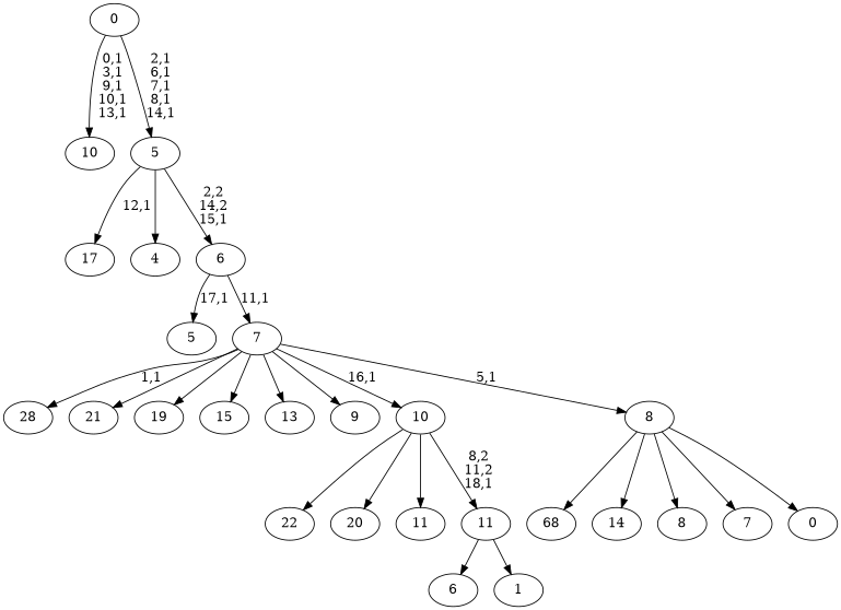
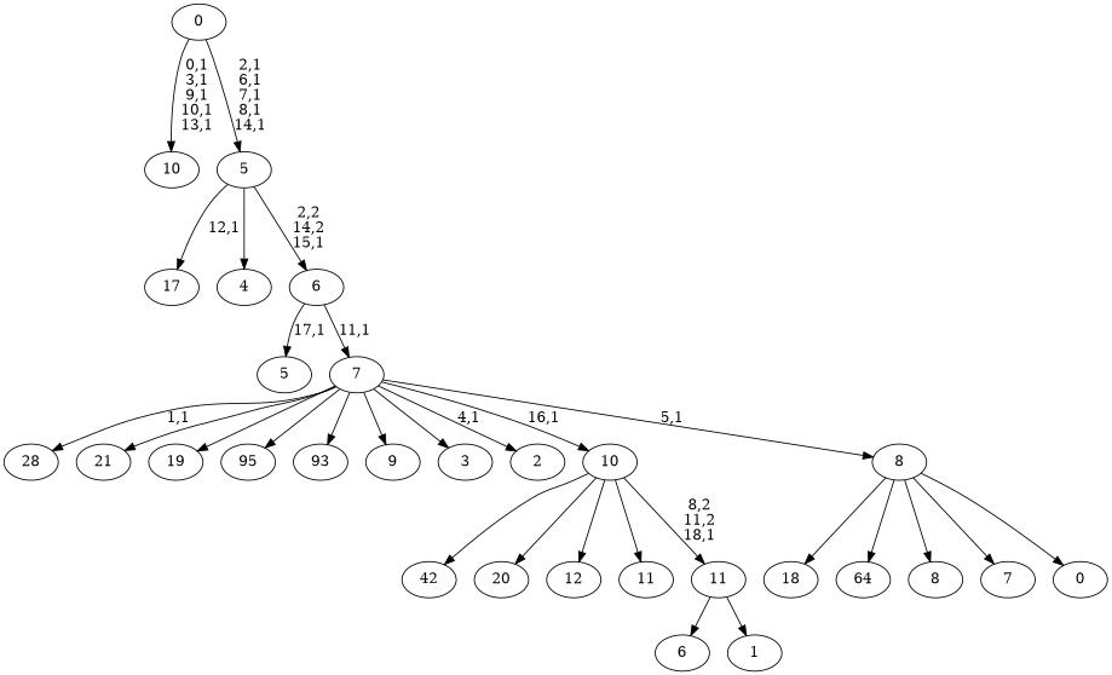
  digraph {
    n1 [label=28]
-   n2 [label=22]
+   n2 [label=42]
    n3 [label=21]
    n4 [label=20]
    n5 [label=19]
-   n6 [label=68]
+   n6 [label=18]
    n7 [label=17]
-   n8 [label=15]
-   n9 [label=14]
-   n10 [label=13]
+   n8 [label=95]
+   n9 [label=64]
+   n10 [label=93]
+   n11 [label=12]
    n12 [label=11]
    n13 [label=10]
    n14 [label=9]
    n15 [label=8]
    n16 [label=7]
    n17 [label=6]
    n18 [label=5]
    n19 [label=4]
+   n20 [label=3]
+   n21 [label=2]
    n22 [label=1]
    11
    10
    n25 [label=0]
    8
    7
    6
    5
    0
    11 -> n17
    11 -> n22
    10 -> n2
    10 -> n4
+   10 -> n11
    10 -> n12
    10 -> 11 [label="8,2\n11,2\n18,1"]
    8 -> n6
    8 -> n9
    8 -> n15
    8 -> n16
    8 -> n25
    7 -> n1 [label="1,1"]
    7 -> n3
    7 -> n5
    7 -> n8
    7 -> n10
    7 -> n14
+   7 -> n20
+   7 -> n21 [label="4,1"]
    7 -> 10 [label="16,1"]
    7 -> 8 [label="5,1"]
    6 -> n18 [label="17,1"]
    6 -> 7 [label="11,1"]
    5 -> n7 [label="12,1"]
    5 -> n19
    5 -> 6 [label="2,2\n14,2\n15,1"]
    0 -> n13 [label="0,1\n3,1\n9,1\n10,1\n13,1"]
    0 -> 5 [label="2,1\n6,1\n7,1\n8,1\n14,1"]
  }
